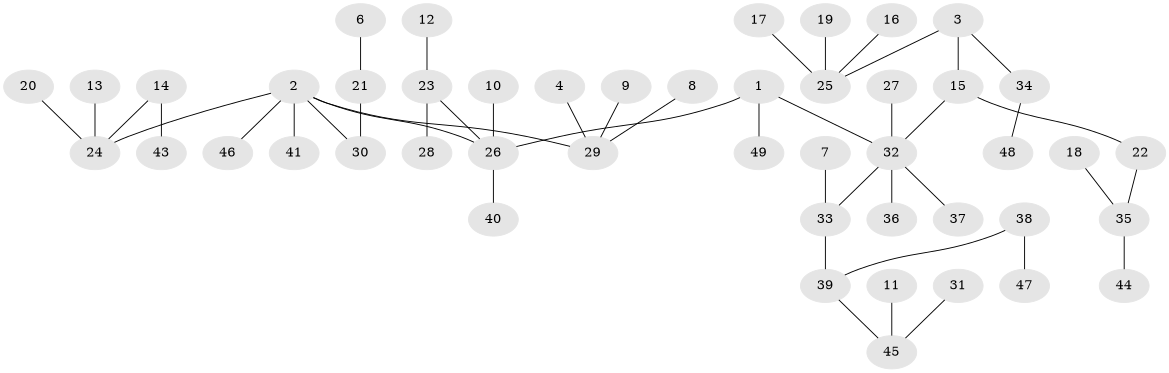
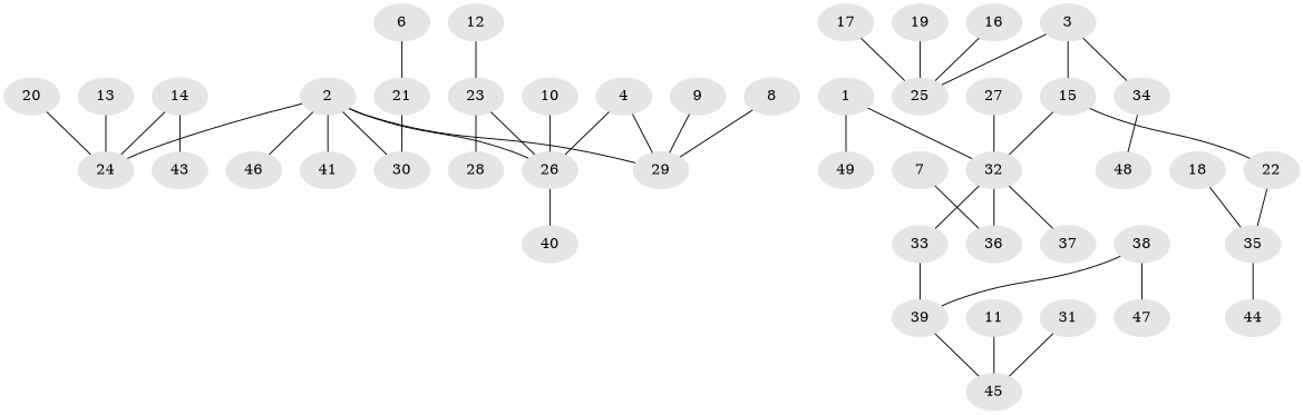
  graph {
    node [color=gray90 style=filled]
    edge [weight=1.0]
    1
    26
    32
    49
    40
    36
    33
    37
    2
    24
    29
    30
    41
    46
    3
    15
    25
    34
    22
    48
    4
    39
    45
    6
    21
    7
    8
    9
    10
    11
    12
    23
    28
    13
    14
    43
    35
    16
    17
    18
    44
    19
    20
    27
    31
    38
    47
-   1 -- 26
+   4 -- 26
    1 -- 32
    1 -- 49
    26 -- 40
    32 -- 36
    32 -- 33
    32 -- 37
    33 -- 39
    2 -- 26
    2 -- 24
    2 -- 29
    2 -- 30
    2 -- 41
    2 -- 46
    3 -- 15
    3 -- 25
    3 -- 34
    15 -- 32
    15 -- 22
    34 -- 48
    22 -- 35
    4 -- 29
    39 -- 45
    6 -- 21
    21 -- 30
-   7 -- 33
+   7 -- 36
    8 -- 29
    9 -- 29
    10 -- 26
    11 -- 45
    12 -- 23
    23 -- 26
    23 -- 28
    13 -- 24
    14 -- 24
    14 -- 43
    35 -- 44
    16 -- 25
    17 -- 25
    18 -- 35
    19 -- 25
    20 -- 24
    27 -- 32
    31 -- 45
    38 -- 39
    38 -- 47
  }
